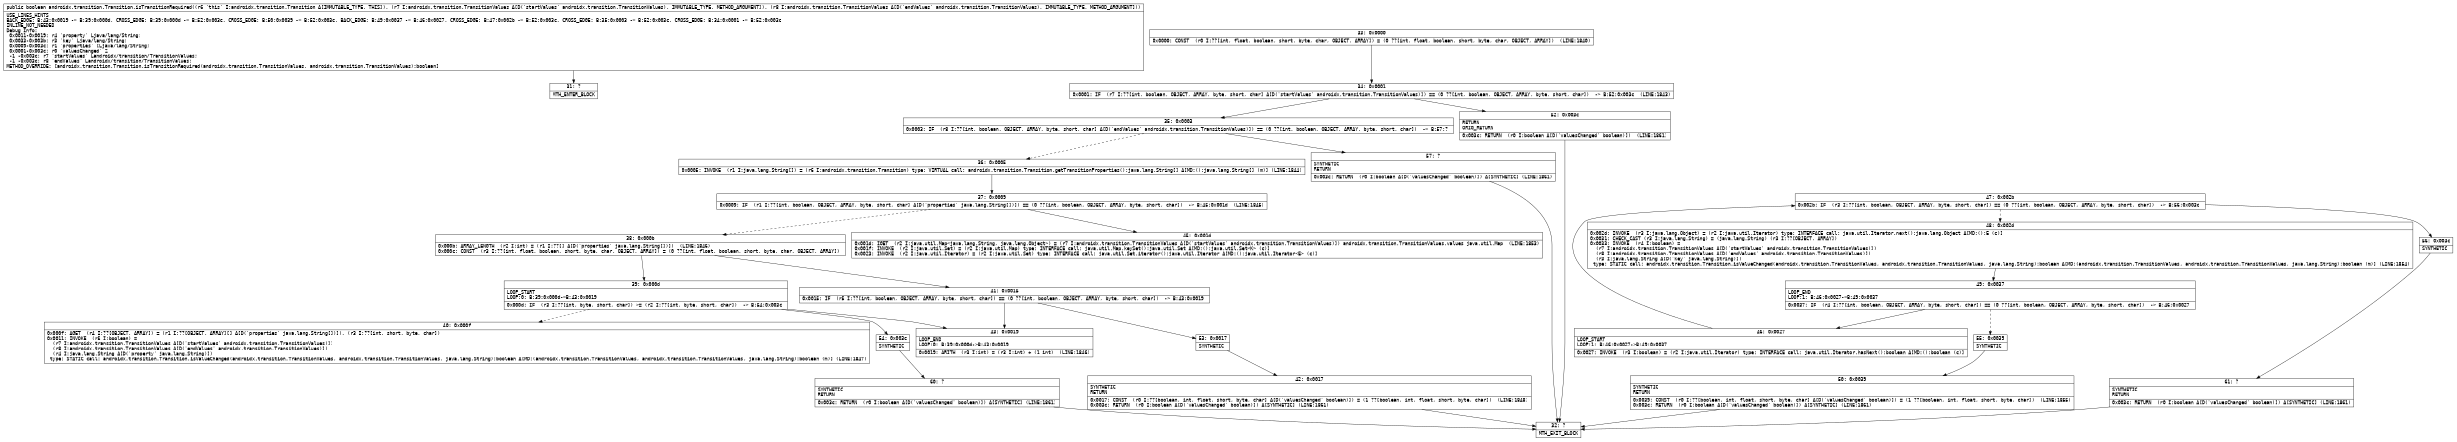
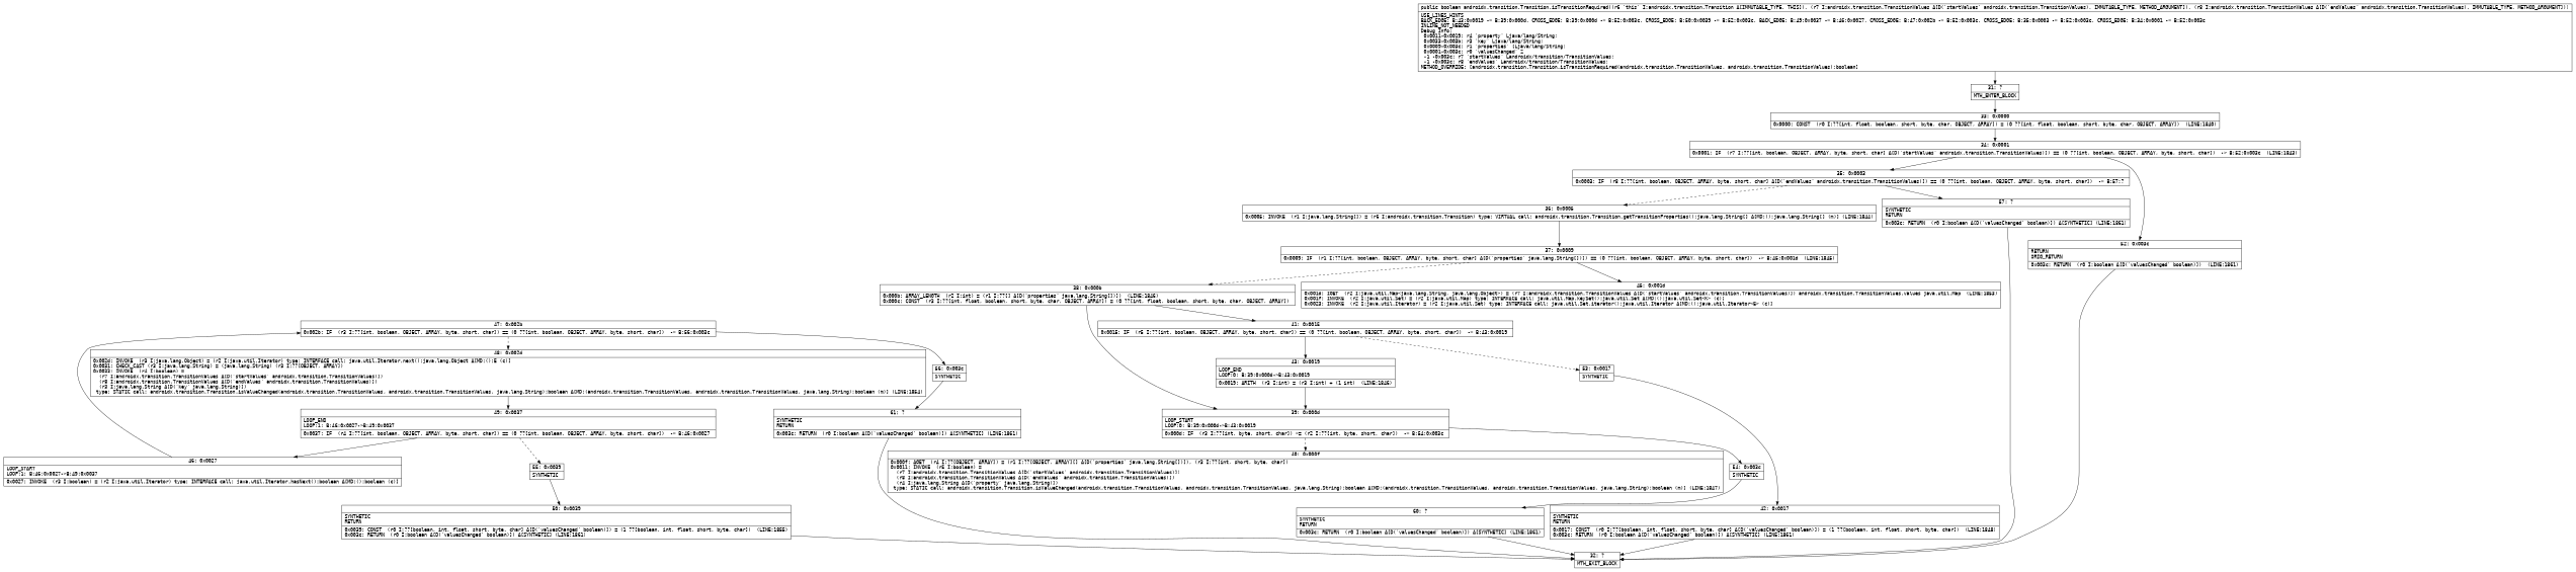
  digraph {
    fontname="DejaVu Sans Mono"
    node [fontname="DejaVu Sans Mono" shape=record]
    edge [fontname="DejaVu Sans Mono"]
    n1 [label="{31\:\ ?|MTH_ENTER_BLOCK\l}"]
    n2 [label="{33\:\ 0x0000|0x0000: CONST  (r0 I:??[int, float, boolean, short, byte, char, OBJECT, ARRAY]) = (0 ??[int, float, boolean, short, byte, char, OBJECT, ARRAY])  (LINE:1840)\l}"]
    n3 [label="{34\:\ 0x0001|0x0001: IF  (r7 I:??[int, boolean, OBJECT, ARRAY, byte, short, char] A[D('startValues' androidx.transition.TransitionValues)]) == (0 ??[int, boolean, OBJECT, ARRAY, byte, short, char])  \-\> B:52:0x003c  (LINE:1843)\l}"]
    n4 [label="{35\:\ 0x0003|0x0003: IF  (r8 I:??[int, boolean, OBJECT, ARRAY, byte, short, char] A[D('endValues' androidx.transition.TransitionValues)]) == (0 ??[int, boolean, OBJECT, ARRAY, byte, short, char])  \-\> B:57:? \l}"]
    n5 [label="{52\:\ 0x003c|RETURN\lORIG_RETURN\l|0x003c: RETURN  (r0 I:boolean A[D('valuesChanged' boolean)])  (LINE:1861)\l}"]
    n6 [label="{36\:\ 0x0005|0x0005: INVOKE  (r1 I:java.lang.String[]) = (r6 I:androidx.transition.Transition) type: VIRTUAL call: androidx.transition.Transition.getTransitionProperties():java.lang.String[] A[MD:():java.lang.String[] (m)] (LINE:1844)\l}"]
    n7 [label="{57\:\ ?|SYNTHETIC\lRETURN\l|0x003c: RETURN  (r0 I:boolean A[D('valuesChanged' boolean)]) A[SYNTHETIC] (LINE:1861)\l}"]
    n8 [label="{32\:\ ?|MTH_EXIT_BLOCK\l}"]
    n9 [label="{37\:\ 0x0009|0x0009: IF  (r1 I:??[int, boolean, OBJECT, ARRAY, byte, short, char] A[D('properties' java.lang.String[])]) == (0 ??[int, boolean, OBJECT, ARRAY, byte, short, char])  \-\> B:45:0x001d  (LINE:1845)\l}"]
    n10 [label="{38\:\ 0x000b|0x000b: ARRAY_LENGTH  (r2 I:int) = (r1 I:??[] A[D('properties' java.lang.String[])])  (LINE:1846)\l0x000c: CONST  (r3 I:??[int, float, boolean, short, byte, char, OBJECT, ARRAY]) = (0 ??[int, float, boolean, short, byte, char, OBJECT, ARRAY]) \l}"]
    n11 [label="{45\:\ 0x001d|0x001d: IGET  (r2 I:java.util.Map\<java.lang.String, java.lang.Object\>) = (r7 I:androidx.transition.TransitionValues A[D('startValues' androidx.transition.TransitionValues)]) androidx.transition.TransitionValues.values java.util.Map  (LINE:1853)\l0x001f: INVOKE  (r2 I:java.util.Set) = (r2 I:java.util.Map) type: INTERFACE call: java.util.Map.keySet():java.util.Set A[MD:():java.util.Set\<K\> (c)]\l0x0023: INVOKE  (r2 I:java.util.Iterator) = (r2 I:java.util.Set) type: INTERFACE call: java.util.Set.iterator():java.util.Iterator A[MD:():java.util.Iterator\<E\> (c)]\l}"]
    n12 [label="{39\:\ 0x000d|LOOP_START\lLOOP:0: B:39:0x000d\-\>B:43:0x0019\l|0x000d: IF  (r3 I:??[int, byte, short, char]) \>= (r2 I:??[int, byte, short, char])  \-\> B:54:0x003c \l}"]
    n13 [label="{41\:\ 0x0015|0x0015: IF  (r5 I:??[int, boolean, OBJECT, ARRAY, byte, short, char]) == (0 ??[int, boolean, OBJECT, ARRAY, byte, short, char])  \-\> B:43:0x0019 \l}"]
    n14 [label="{40\:\ 0x000f|0x000f: AGET  (r4 I:??[OBJECT, ARRAY]) = (r1 I:??[OBJECT, ARRAY][] A[D('properties' java.lang.String[])]), (r3 I:??[int, short, byte, char]) \l0x0011: INVOKE  (r5 I:boolean) = \l  (r7 I:androidx.transition.TransitionValues A[D('startValues' androidx.transition.TransitionValues)])\l  (r8 I:androidx.transition.TransitionValues A[D('endValues' androidx.transition.TransitionValues)])\l  (r4 I:java.lang.String A[D('property' java.lang.String)])\l type: STATIC call: androidx.transition.Transition.isValueChanged(androidx.transition.TransitionValues, androidx.transition.TransitionValues, java.lang.String):boolean A[MD:(androidx.transition.TransitionValues, androidx.transition.TransitionValues, java.lang.String):boolean (m)] (LINE:1847)\l}"]
    n15 [label="{54\:\ 0x003c|SYNTHETIC\l}"]
    n16 [label="{60\:\ ?|SYNTHETIC\lRETURN\l|0x003c: RETURN  (r0 I:boolean A[D('valuesChanged' boolean)]) A[SYNTHETIC] (LINE:1861)\l}"]
    n17 [label="{43\:\ 0x0019|LOOP_END\lLOOP:0: B:39:0x000d\-\>B:43:0x0019\l|0x0019: ARITH  (r3 I:int) = (r3 I:int) + (1 int)  (LINE:1846)\l}"]
    n18 [label="{53\:\ 0x0017|SYNTHETIC\l}"]
    n19 [label="{42\:\ 0x0017|SYNTHETIC\lRETURN\l|0x0017: CONST  (r0 I:??[boolean, int, float, short, byte, char] A[D('valuesChanged' boolean)]) = (1 ??[boolean, int, float, short, byte, char])  (LINE:1848)\l0x003c: RETURN  (r0 I:boolean A[D('valuesChanged' boolean)]) A[SYNTHETIC] (LINE:1861)\l}"]
    n20 [label="{46\:\ 0x0027|LOOP_START\lLOOP:1: B:46:0x0027\-\>B:49:0x0037\l|0x0027: INVOKE  (r3 I:boolean) = (r2 I:java.util.Iterator) type: INTERFACE call: java.util.Iterator.hasNext():boolean A[MD:():boolean (c)]\l}"]
    n21 [label="{47\:\ 0x002b|0x002b: IF  (r3 I:??[int, boolean, OBJECT, ARRAY, byte, short, char]) == (0 ??[int, boolean, OBJECT, ARRAY, byte, short, char])  \-\> B:56:0x003c \l}"]
    n22 [label="{48\:\ 0x002d|0x002d: INVOKE  (r3 I:java.lang.Object) = (r2 I:java.util.Iterator) type: INTERFACE call: java.util.Iterator.next():java.lang.Object A[MD:():E (c)]\l0x0031: CHECK_CAST (r3 I:java.lang.String) = (java.lang.String) (r3 I:??[OBJECT, ARRAY]) \l0x0033: INVOKE  (r4 I:boolean) = \l  (r7 I:androidx.transition.TransitionValues A[D('startValues' androidx.transition.TransitionValues)])\l  (r8 I:androidx.transition.TransitionValues A[D('endValues' androidx.transition.TransitionValues)])\l  (r3 I:java.lang.String A[D('key' java.lang.String)])\l type: STATIC call: androidx.transition.Transition.isValueChanged(androidx.transition.TransitionValues, androidx.transition.TransitionValues, java.lang.String):boolean A[MD:(androidx.transition.TransitionValues, androidx.transition.TransitionValues, java.lang.String):boolean (m)] (LINE:1854)\l}"]
    n23 [label="{56\:\ 0x003c|SYNTHETIC\l}"]
    n24 [label="{49\:\ 0x0037|LOOP_END\lLOOP:1: B:46:0x0027\-\>B:49:0x0037\l|0x0037: IF  (r4 I:??[int, boolean, OBJECT, ARRAY, byte, short, char]) == (0 ??[int, boolean, OBJECT, ARRAY, byte, short, char])  \-\> B:46:0x0027 \l}"]
    n25 [label="{61\:\ ?|SYNTHETIC\lRETURN\l|0x003c: RETURN  (r0 I:boolean A[D('valuesChanged' boolean)]) A[SYNTHETIC] (LINE:1861)\l}"]
    n26 [label="{55\:\ 0x0039|SYNTHETIC\l}"]
    n27 [label="{50\:\ 0x0039|SYNTHETIC\lRETURN\l|0x0039: CONST  (r0 I:??[boolean, int, float, short, byte, char] A[D('valuesChanged' boolean)]) = (1 ??[boolean, int, float, short, byte, char])  (LINE:1855)\l0x003c: RETURN  (r0 I:boolean A[D('valuesChanged' boolean)]) A[SYNTHETIC] (LINE:1861)\l}"]
    n28 [label="{public boolean androidx.transition.Transition.isTransitionRequired((r6 'this' I:androidx.transition.Transition A[IMMUTABLE_TYPE, THIS]), (r7 I:androidx.transition.TransitionValues A[D('startValues' androidx.transition.TransitionValues), IMMUTABLE_TYPE, METHOD_ARGUMENT]), (r8 I:androidx.transition.TransitionValues A[D('endValues' androidx.transition.TransitionValues), IMMUTABLE_TYPE, METHOD_ARGUMENT]))  | USE_LINES_HINTS\lBACK_EDGE: B:43:0x0019 \-\> B:39:0x000d, CROSS_EDGE: B:39:0x000d \-\> B:52:0x003c, CROSS_EDGE: B:50:0x0039 \-\> B:52:0x003c, BACK_EDGE: B:49:0x0037 \-\> B:46:0x0027, CROSS_EDGE: B:47:0x002b \-\> B:52:0x003c, CROSS_EDGE: B:35:0x0003 \-\> B:52:0x003c, CROSS_EDGE: B:34:0x0001 \-\> B:52:0x003c\lINLINE_NOT_NEEDED\lDebug Info:\l  0x0011\-0x0019: r4 'property' Ljava\/lang\/String;\l  0x0033\-0x003b: r3 'key' Ljava\/lang\/String;\l  0x0009\-0x003c: r1 'properties' [Ljava\/lang\/String;\l  0x0001\-0x003c: r0 'valuesChanged' Z\l  \-1 \-0x003c: r7 'startValues' Landroidx\/transition\/TransitionValues;\l  \-1 \-0x003c: r8 'endValues' Landroidx\/transition\/TransitionValues;\lMETHOD_OVERRIDE: [androidx.transition.Transition.isTransitionRequired(androidx.transition.TransitionValues, androidx.transition.TransitionValues):boolean]\l}"]
+   n1 -> n2
    n2 -> n3
    n3 -> n4 [style=solid]
    n3 -> n5
    n4 -> n6 [style=dashed]
    n4 -> n7
    n5 -> n8
    n6 -> n9
    n7 -> n8
    n9 -> n10 [style=dashed]
    n9 -> n11
    n10 -> n12
    n10 -> n13
    n12 -> n14 [style=dashed]
    n12 -> n15
    n13 -> n17
-   n13 -> n18 [style=solid]
+   n13 -> n18 [style=dashed]
    n15 -> n16
    n16 -> n8
-   n12 -> n17
+   n17 -> n12
    n18 -> n19
    n19 -> n8
    n20 -> n21
    n21 -> n22 [style=dashed]
    n21 -> n23
    n22 -> n24
    n23 -> n25
    n24 -> n20
    n24 -> n26 [style=dashed]
    n25 -> n8
    n26 -> n27
    n27 -> n8
    n28 -> n1
  }
